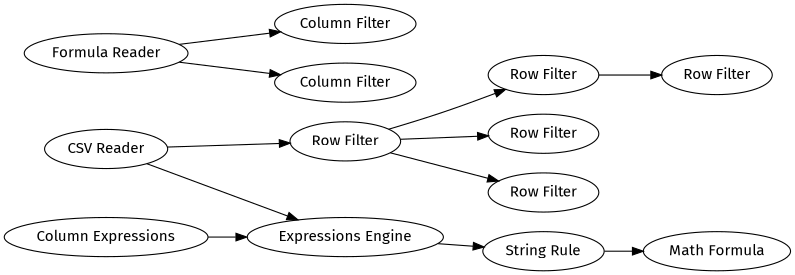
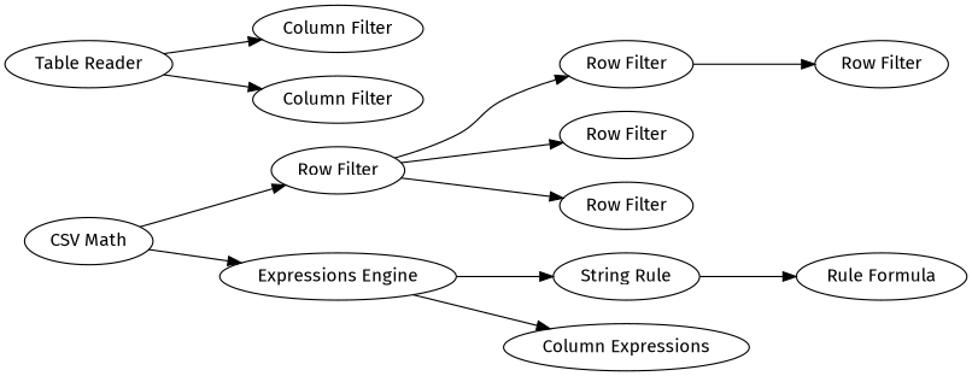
  digraph {
    fontname="Fira Sans"
    rankdir=LR
    node [fontname="Fira Sans"]
    edge [fontname="Fira Sans"]
-   n1 [label="CSV Reader"]
+   n1 [label="CSV Math"]
    n2 [label="Row Filter"]
    n3 [label="Expressions Engine"]
    n4 [label="Row Filter"]
    n5 [label="Row Filter"]
    n6 [label="Row Filter"]
    n7 [label="String Rule"]
    n8 [label="Column Expressions"]
    n9 [label="Row Filter"]
-   n10 [label="Math Formula"]
-   n11 [label="Formula Reader"]
+   n10 [label="Rule Formula"]
+   n11 [label="Table Reader"]
    n12 [label="Column Filter"]
    n13 [label="Column Filter"]
    n1 -> n2
    n1 -> n3
    n2 -> n4
    n2 -> n5
    n2 -> n6
    n3 -> n7
-   n8 -> n3
+   n3 -> n8
    n4 -> n9
    n7 -> n10
    n11 -> n12
    n11 -> n13
  }
